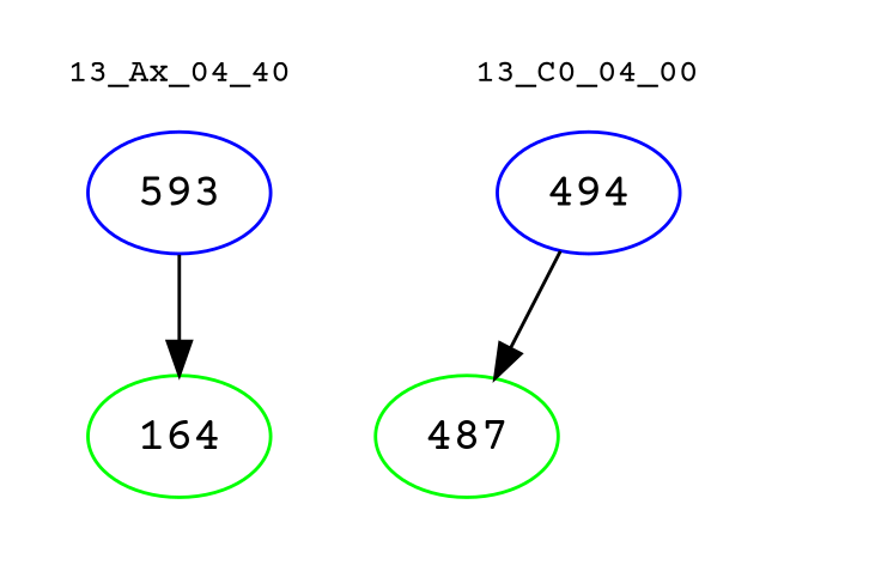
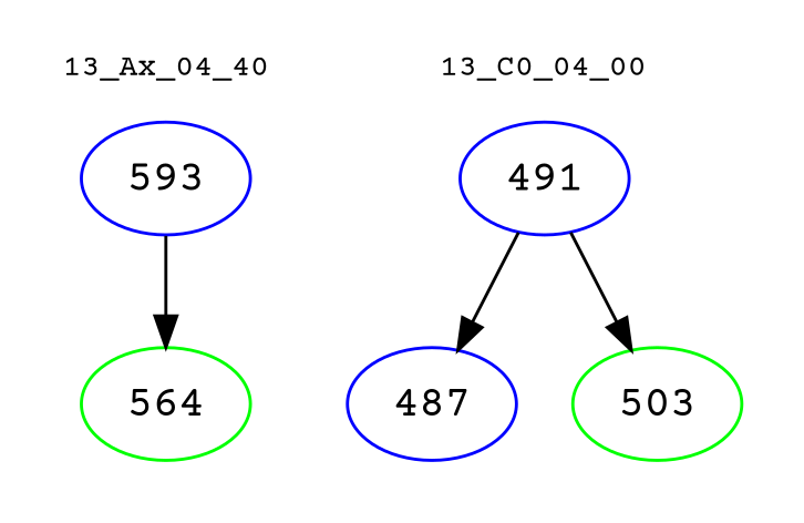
  digraph {
    fontname="Courier Prime"
    node [color=blue fontname="Courier Prime"]
    edge [color=black fontname="Courier Prime"]
    n1 [label=593]
-   n2 [color=green label=164]
-   n3 [label=494]
-   n4 [color=green label=487]
+   n2 [color=green label=564]
+   n3 [label=491]
+   n4 [label=487]
+   n5 [color=green label=503]
    subgraph cluster_1 {
      color=white
      fontsize=10
      label="13_Ax_04_40"
      n1
      n2
    }
    subgraph cluster_2 {
      color=white
      fontsize=10
      label="13_C0_04_00"
      n3
      n4
+     n5
    }
    n1 -> n2
    n3 -> n4
+   n3 -> n5
  }
